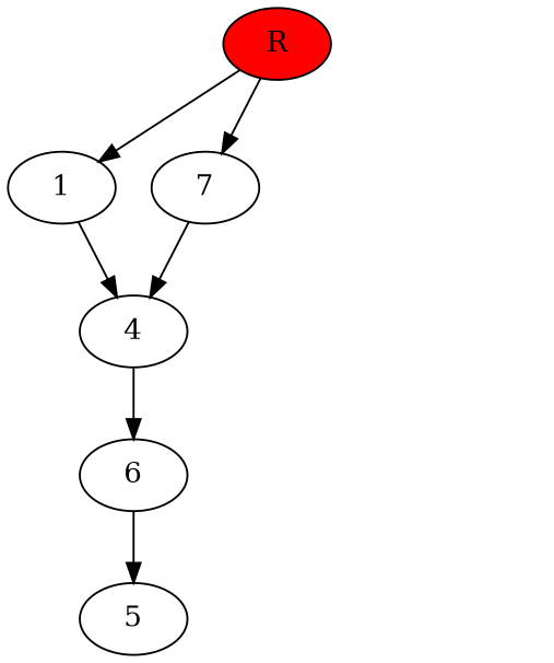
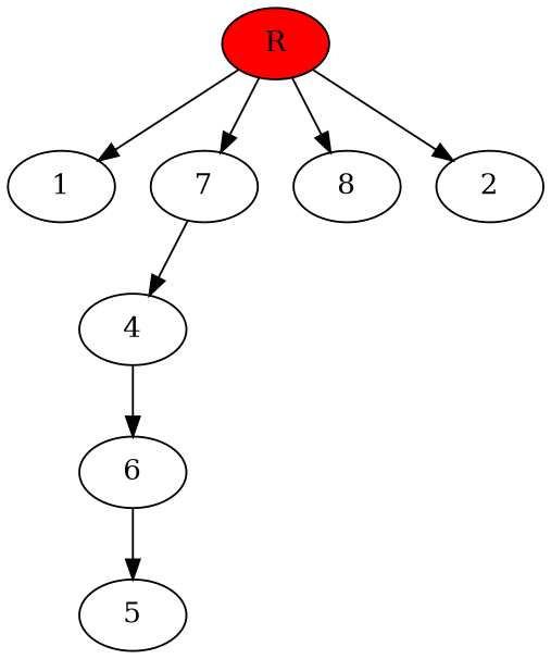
  digraph {
    1
    4
    6
    5
    7
    R [fillcolor="#ff0000" style=filled]
-   1 -> 4
+   8
+   2
    4 -> 6
    6 -> 5
    7 -> 4
    R -> 1
    R -> 7
+   R -> 8
+   R -> 2
  }
